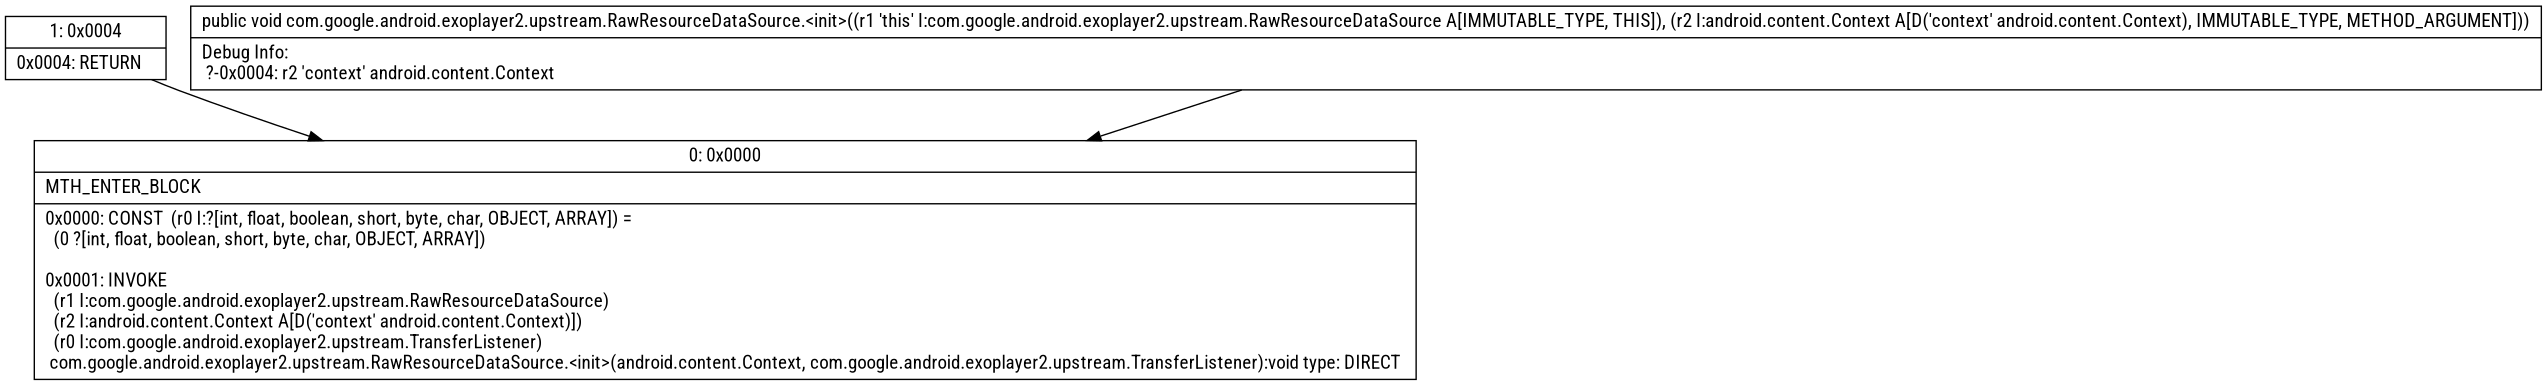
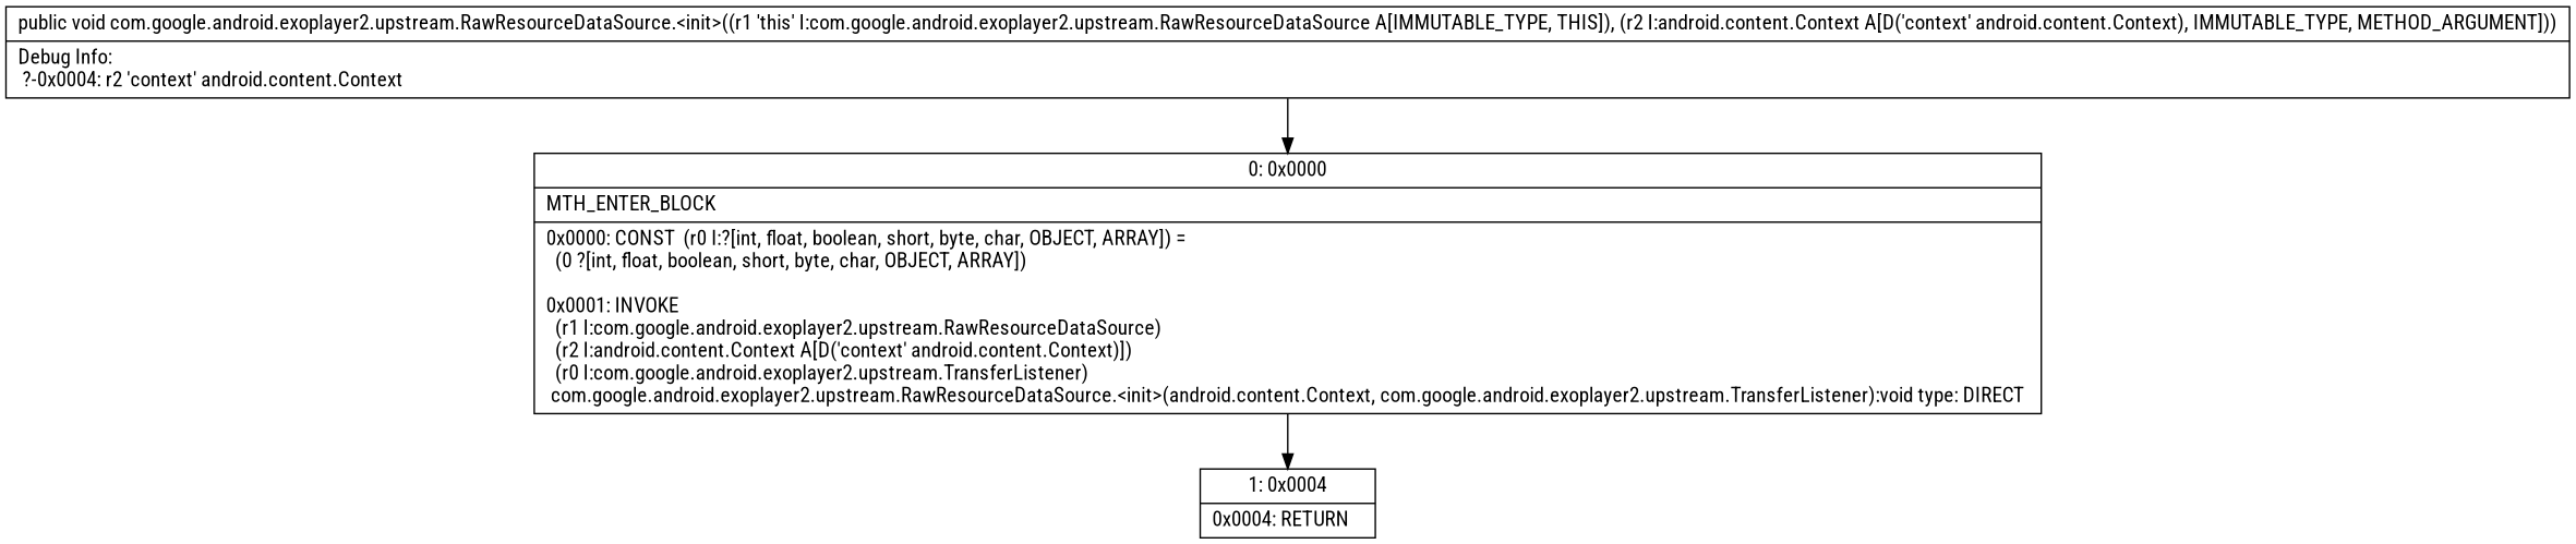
  digraph {
    fontname="Roboto Condensed"
    node [shape=record fontname="Roboto Condensed"]
    edge [fontname="Roboto Condensed"]
    n1 [label="{0\:\ 0x0000|MTH_ENTER_BLOCK\l|0x0000: CONST  (r0 I:?[int, float, boolean, short, byte, char, OBJECT, ARRAY]) = \l  (0 ?[int, float, boolean, short, byte, char, OBJECT, ARRAY])\l \l0x0001: INVOKE  \l  (r1 I:com.google.android.exoplayer2.upstream.RawResourceDataSource)\l  (r2 I:android.content.Context A[D('context' android.content.Context)])\l  (r0 I:com.google.android.exoplayer2.upstream.TransferListener)\l com.google.android.exoplayer2.upstream.RawResourceDataSource.\<init\>(android.content.Context, com.google.android.exoplayer2.upstream.TransferListener):void type: DIRECT \l}"]
    n2 [label="{1\:\ 0x0004|0x0004: RETURN   \l}"]
    n3 [label="{public void com.google.android.exoplayer2.upstream.RawResourceDataSource.\<init\>((r1 'this' I:com.google.android.exoplayer2.upstream.RawResourceDataSource A[IMMUTABLE_TYPE, THIS]), (r2 I:android.content.Context A[D('context' android.content.Context), IMMUTABLE_TYPE, METHOD_ARGUMENT]))  | Debug Info:\l  ?\-0x0004: r2 'context' android.content.Context\l}"]
-   n2 -> n1
+   n1 -> n2
    n3 -> n1
  }
